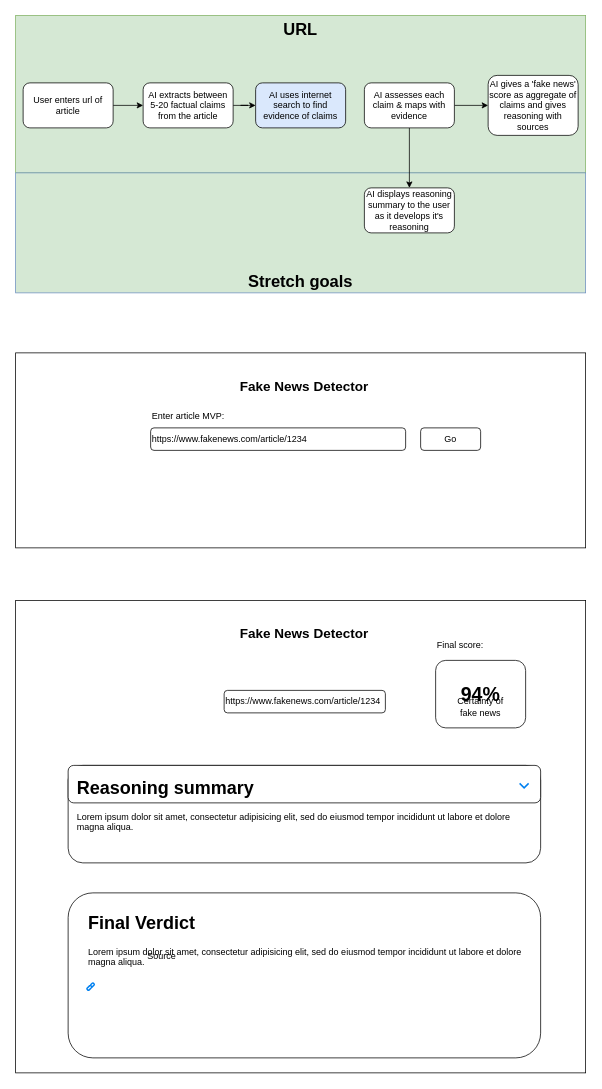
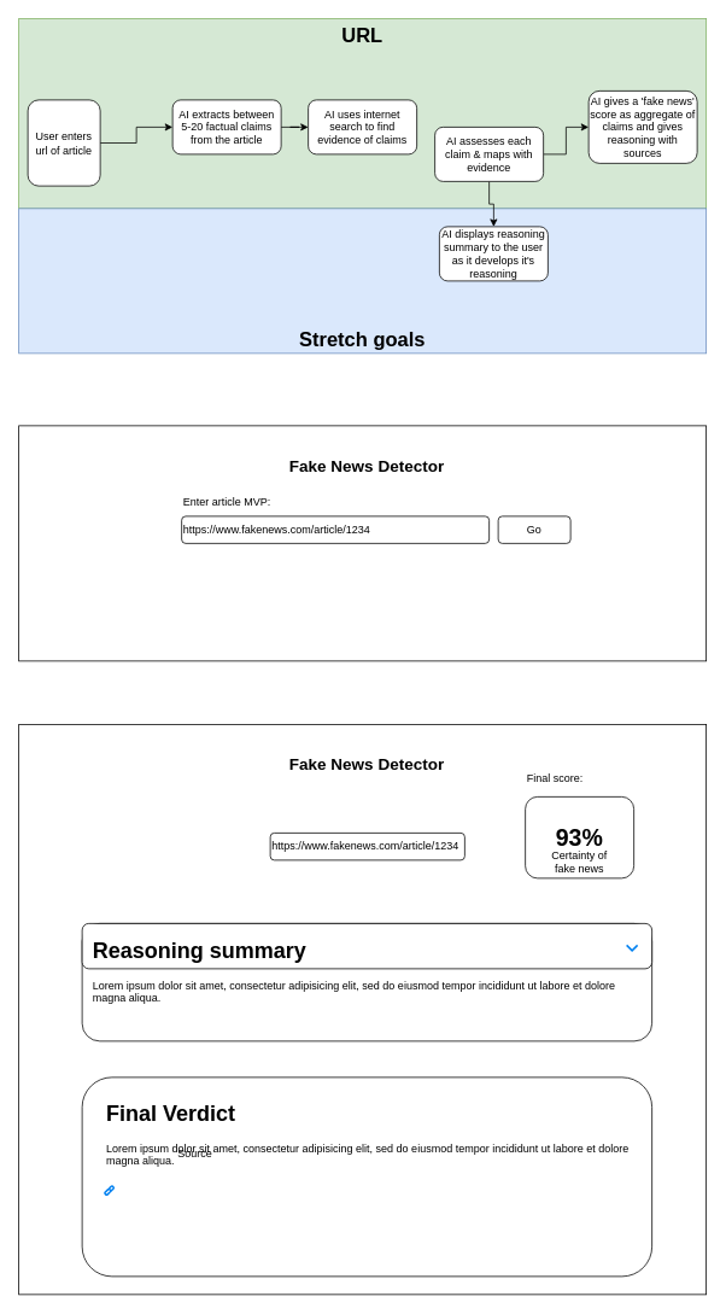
  <mxCell id="0" />
  <mxCell id="1" parent="0" />
  <mxCell id="2" value="URL" style="rounded=0;whiteSpace=wrap;html=1;fillColor=#d5e8d4;strokeColor=#82b366;verticalAlign=top;fontStyle=1;fontSize=22;" parent="1" vertex="1"><mxGeometry x="20" y="20" width="760" height="210" as="geometry" /></mxCell>
- <mxCell id="3" value="Stretch goals" style="rounded=0;whiteSpace=wrap;html=1;verticalAlign=bottom;fontStyle=1;fontSize=22;fillColor=#d5e8d4;strokeColor=#6c8ebf;" parent="1" vertex="1"><mxGeometry x="20" y="230" width="760" height="160" as="geometry" /></mxCell>
+ <mxCell id="3" value="Stretch goals" style="rounded=0;whiteSpace=wrap;html=1;verticalAlign=bottom;fontStyle=1;fontSize=22;fillColor=#dae8fc;strokeColor=#6c8ebf;" parent="1" vertex="1"><mxGeometry x="20" y="230" width="760" height="160" as="geometry" /></mxCell>
  <mxCell id="4" value="" style="edgeStyle=orthogonalEdgeStyle;rounded=0;orthogonalLoop=1;jettySize=auto;html=1;" parent="1" source="5" target="7" edge="1"><mxGeometry relative="1" as="geometry" /></mxCell>
- <mxCell id="5" value="User enters url of article" style="rounded=1;whiteSpace=wrap;html=1;" parent="1" vertex="1"><mxGeometry x="30" y="110" width="120" height="60" as="geometry" /></mxCell>
+ <mxCell id="5" value="User enters url of article" style="rounded=1;whiteSpace=wrap;html=1;" parent="1" vertex="1"><mxGeometry x="30" y="110" width="80" height="95" as="geometry" /></mxCell>
  <mxCell id="6" style="edgeStyle=orthogonalEdgeStyle;rounded=0;orthogonalLoop=1;jettySize=auto;html=1;" edge="1" parent="1" source="7" target="32"><mxGeometry relative="1" as="geometry" /></mxCell>
  <mxCell id="7" value="AI extracts between 5-20 factual claims from the article" style="whiteSpace=wrap;html=1;rounded=1;" parent="1" vertex="1"><mxGeometry x="190" y="110" width="120" height="60" as="geometry" /></mxCell>
  <mxCell id="8" value="" style="edgeStyle=orthogonalEdgeStyle;rounded=0;orthogonalLoop=1;jettySize=auto;html=1;" parent="1" source="10" target="11" edge="1"><mxGeometry relative="1" as="geometry" /></mxCell>
  <mxCell id="9" style="edgeStyle=orthogonalEdgeStyle;rounded=0;orthogonalLoop=1;jettySize=auto;html=1;" parent="1" source="10" target="12" edge="1"><mxGeometry relative="1" as="geometry" /></mxCell>
- <mxCell id="10" value="AI assesses each claim &amp;amp; maps with evidence" style="whiteSpace=wrap;html=1;rounded=1;" parent="1" vertex="1"><mxGeometry x="485" y="110" width="120" height="60" as="geometry" /></mxCell>
+ <mxCell id="10" value="AI assesses each claim &amp;amp; maps with evidence" style="whiteSpace=wrap;html=1;rounded=1;" parent="1" vertex="1"><mxGeometry x="480" y="140" width="120" height="60" as="geometry" /></mxCell>
  <mxCell id="11" value="AI gives a 'fake news' score as aggregate of claims and gives reasoning with sources" style="whiteSpace=wrap;html=1;rounded=1;" parent="1" vertex="1"><mxGeometry x="650" y="100" width="120" height="80" as="geometry" /></mxCell>
  <mxCell id="12" value="AI displays reasoning summary to the user as it develops it's reasoning" style="rounded=1;whiteSpace=wrap;html=1;" parent="1" vertex="1"><mxGeometry x="485" y="250" width="120" height="60" as="geometry" /></mxCell>
  <mxCell id="13" value="" style="rounded=0;whiteSpace=wrap;html=1;" parent="1" vertex="1"><mxGeometry x="20" y="470" width="760" height="260" as="geometry" /></mxCell>
  <mxCell id="14" value="https://www.fakenews.com/article/1234" style="rounded=1;whiteSpace=wrap;html=1;align=left;" parent="1" vertex="1"><mxGeometry x="200" y="570" width="340" height="30" as="geometry" /></mxCell>
  <mxCell id="15" value="Fake News Detector" style="text;html=1;align=center;verticalAlign=middle;whiteSpace=wrap;rounded=0;fontStyle=1;fontSize=18;" parent="1" vertex="1"><mxGeometry x="295" y="500" width="220" height="30" as="geometry" /></mxCell>
  <mxCell id="16" value="Enter article MVP:" style="text;html=1;align=left;verticalAlign=middle;whiteSpace=wrap;rounded=0;" parent="1" vertex="1"><mxGeometry x="200" y="540" width="140" height="30" as="geometry" /></mxCell>
- <mxCell id="17" value="Go" style="rounded=1;whiteSpace=wrap;html=1;" parent="1" vertex="1"><mxGeometry x="560" y="570" width="80" height="30" as="geometry" /></mxCell>
+ <mxCell id="17" value="Go" style="rounded=1;whiteSpace=wrap;html=1;" parent="1" vertex="1"><mxGeometry x="550" y="570" width="80" height="30" as="geometry" /></mxCell>
  <mxCell id="18" value="" style="rounded=0;whiteSpace=wrap;html=1;" parent="1" vertex="1"><mxGeometry x="20" y="800" width="760" height="630" as="geometry" /></mxCell>
  <mxCell id="19" value="https://www.fakenews.com/article/1234" style="rounded=1;whiteSpace=wrap;html=1;align=left;" parent="1" vertex="1"><mxGeometry x="298" y="920" width="215" height="30" as="geometry" /></mxCell>
  <mxCell id="20" value="Fake News Detector" style="text;html=1;align=center;verticalAlign=middle;whiteSpace=wrap;rounded=0;fontStyle=1;fontSize=18;" parent="1" vertex="1"><mxGeometry x="295" y="830" width="220" height="30" as="geometry" /></mxCell>
  <mxCell id="21" value="" style="rounded=1;whiteSpace=wrap;html=1;" parent="1" vertex="1"><mxGeometry x="90" y="1020" width="630" height="130" as="geometry" /></mxCell>
- <mxCell id="22" value="94%" style="rounded=1;whiteSpace=wrap;html=1;fontStyle=1;fontSize=26;" parent="1" vertex="1"><mxGeometry x="580" y="880" width="120" height="90" as="geometry" /></mxCell>
+ <mxCell id="22" value="93%" style="rounded=1;whiteSpace=wrap;html=1;fontStyle=1;fontSize=26;" parent="1" vertex="1"><mxGeometry x="580" y="880" width="120" height="90" as="geometry" /></mxCell>
  <mxCell id="23" value="Final score:" style="text;html=1;align=left;verticalAlign=middle;whiteSpace=wrap;rounded=0;" parent="1" vertex="1"><mxGeometry x="580" y="850" width="90" height="20" as="geometry" /></mxCell>
- <mxCell id="24" value="Certainty of fake news" style="text;html=1;align=center;verticalAlign=middle;whiteSpace=wrap;rounded=0;" parent="1" vertex="1"><mxGeometry x="605" y="932" width="70" height="20" as="geometry" /></mxCell>
+ <mxCell id="24" value="Certainty of fake news" style="text;html=1;align=center;verticalAlign=middle;whiteSpace=wrap;rounded=0;" parent="1" vertex="1"><mxGeometry x="605" y="942" width="70" height="20" as="geometry" /></mxCell>
  <mxCell id="25" value="" style="rounded=1;whiteSpace=wrap;html=1;align=left;fontStyle=1" parent="1" vertex="1"><mxGeometry x="90" y="1020" width="630" height="50" as="geometry" /></mxCell>
  <mxCell id="26" value="&lt;h1 style=&quot;margin-top: 0px;&quot;&gt;Reasoning summary&lt;/h1&gt;&lt;p&gt;Lorem ipsum dolor sit amet, consectetur adipisicing elit, sed do eiusmod tempor incididunt ut labore et dolore magna aliqua.&lt;/p&gt;" style="text;html=1;whiteSpace=wrap;overflow=hidden;rounded=0;" parent="1" vertex="1"><mxGeometry x="100" y="1030" width="610" height="120" as="geometry" /></mxCell>
  <mxCell id="27" value="" style="html=1;verticalLabelPosition=bottom;labelBackgroundColor=#ffffff;verticalAlign=top;shadow=0;dashed=0;strokeWidth=2;shape=mxgraph.ios7.misc.down;strokeColor=#0080f0;" parent="1" vertex="1"><mxGeometry x="692" y="1044" width="12" height="6" as="geometry" /></mxCell>
  <mxCell id="28" value="" style="rounded=1;whiteSpace=wrap;html=1;" parent="1" vertex="1"><mxGeometry x="90" y="1190" width="630" height="220" as="geometry" /></mxCell>
  <mxCell id="29" value="&lt;h1 style=&quot;margin-top: 0px;&quot;&gt;Final Verdict&lt;/h1&gt;&lt;p&gt;Lorem ipsum dolor sit amet, consectetur adipisicing elit, sed do eiusmod tempor incididunt ut labore et dolore magna aliqua.&lt;/p&gt;" style="text;html=1;whiteSpace=wrap;overflow=hidden;rounded=0;" parent="1" vertex="1"><mxGeometry x="115" y="1210" width="585" height="120" as="geometry" /></mxCell>
  <mxCell id="30" value="" style="html=1;verticalLabelPosition=bottom;align=center;labelBackgroundColor=#ffffff;verticalAlign=top;strokeWidth=2;strokeColor=#0080F0;shadow=0;dashed=0;shape=mxgraph.ios7.icons.link;" parent="1" vertex="1"><mxGeometry x="115" y="1310" width="10" height="10" as="geometry" /></mxCell>
  <mxCell id="31" value="Source" style="text;html=1;align=center;verticalAlign=middle;whiteSpace=wrap;rounded=0;" parent="1" vertex="1"><mxGeometry x="185" y="1260" width="60" height="30" as="geometry" /></mxCell>
- <mxCell id="32" value="AI uses internet search to find evidence of claims" style="rounded=1;whiteSpace=wrap;html=1;fillColor=#dae8fc;" vertex="1" parent="1"><mxGeometry x="340" y="110" width="120" height="60" as="geometry" /></mxCell>
+ <mxCell id="32" value="AI uses internet search to find evidence of claims" style="rounded=1;whiteSpace=wrap;html=1;" vertex="1" parent="1"><mxGeometry x="340" y="110" width="120" height="60" as="geometry" /></mxCell>
